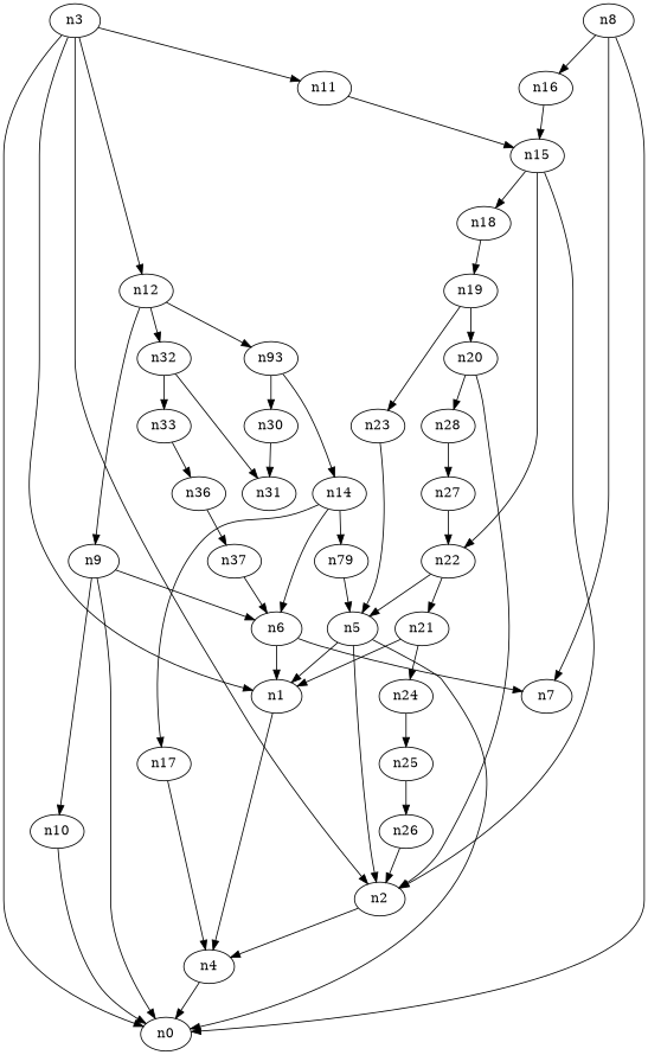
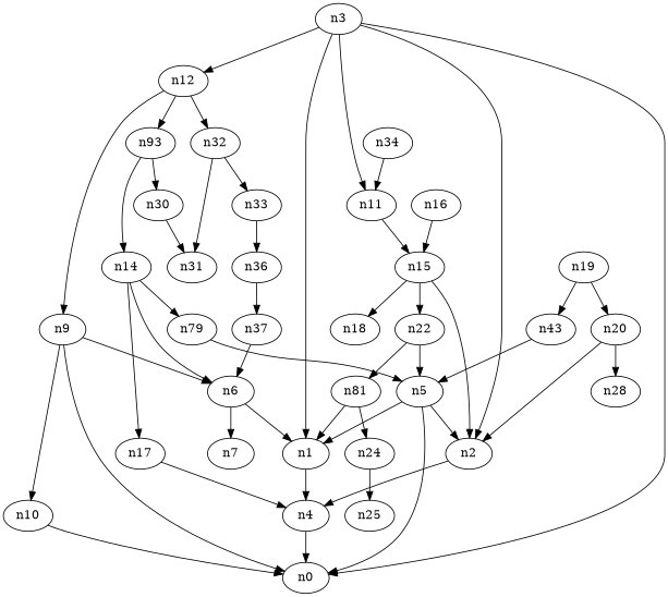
  digraph {
    n1
    n4
    n0
    n2
    n3
    n11
    n12
    n15
    n9
    n13 [label=n93]
    n32
    n18
    n22
    n6
    n10
    n14
    n30
    n31
    n33
    n5
    n7
-   n8
    n16
    n19
-   n21
+   n21 [label=n81]
    n17
    n29 [label=n79]
    n36
    n20
-   n23
+   n23 [label=n43]
    n24
    n28
-   n27
    n25
-   n26
+   n34
    n37
    n1 -> n4
    n4 -> n0
    n2 -> n4
    n3 -> n1
    n3 -> n0
    n3 -> n2
    n3 -> n11
    n3 -> n12
    n11 -> n15
    n12 -> n9
    n12 -> n13
    n12 -> n32
    n15 -> n2
    n15 -> n18
    n15 -> n22
    n9 -> n0
    n9 -> n6
    n9 -> n10
    n13 -> n14
    n13 -> n30
    n32 -> n31
    n32 -> n33
-   n18 -> n19
    n22 -> n5
    n22 -> n21
    n6 -> n1
    n6 -> n7
    n10 -> n0
    n14 -> n6
    n14 -> n17
    n14 -> n29
    n30 -> n31
    n33 -> n36
    n5 -> n1
    n5 -> n0
    n5 -> n2
-   n8 -> n0
-   n8 -> n7
-   n8 -> n16
    n16 -> n15
    n19 -> n20
    n19 -> n23
    n21 -> n1
    n21 -> n24
    n17 -> n4
    n29 -> n5
    n36 -> n37
    n20 -> n2
    n20 -> n28
    n23 -> n5
    n24 -> n25
-   n28 -> n27
-   n27 -> n22
-   n25 -> n26
-   n26 -> n2
+   n34 -> n11
    n37 -> n6
  }
